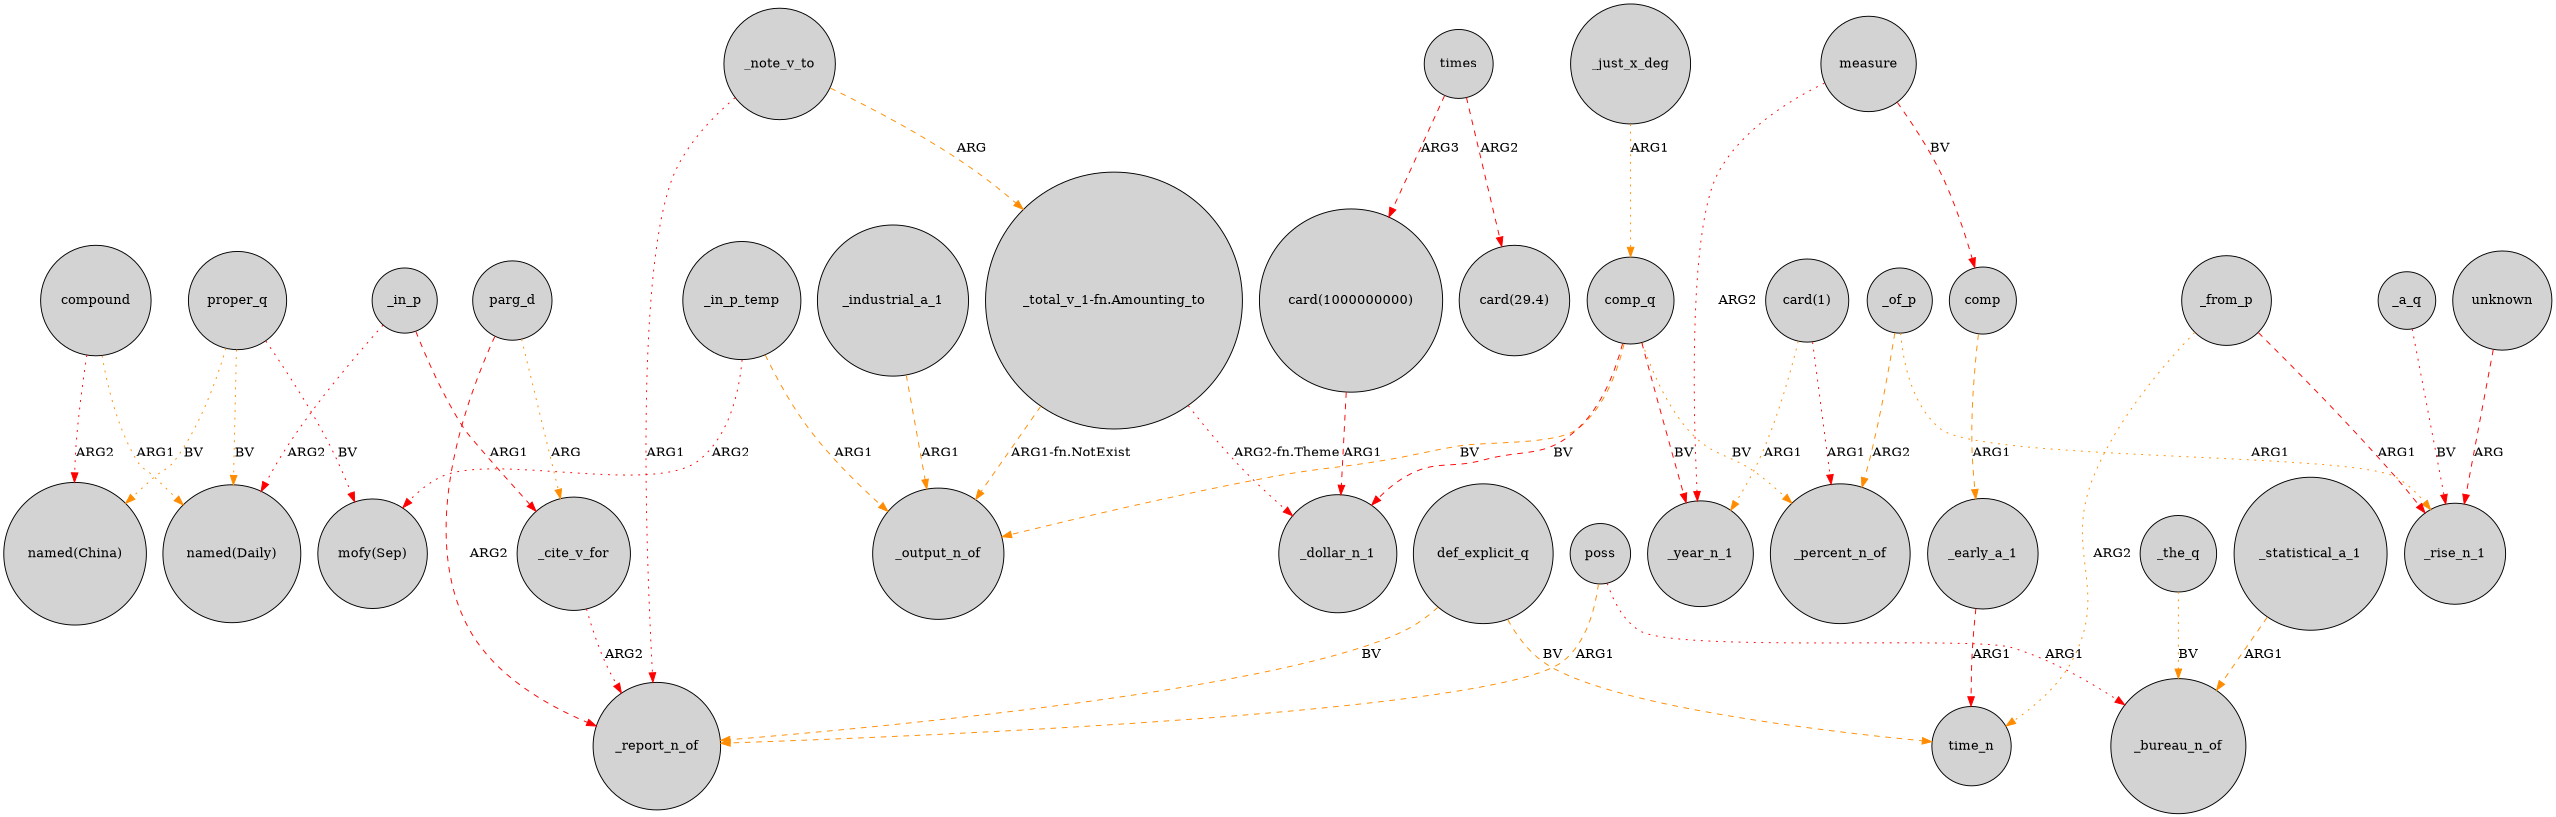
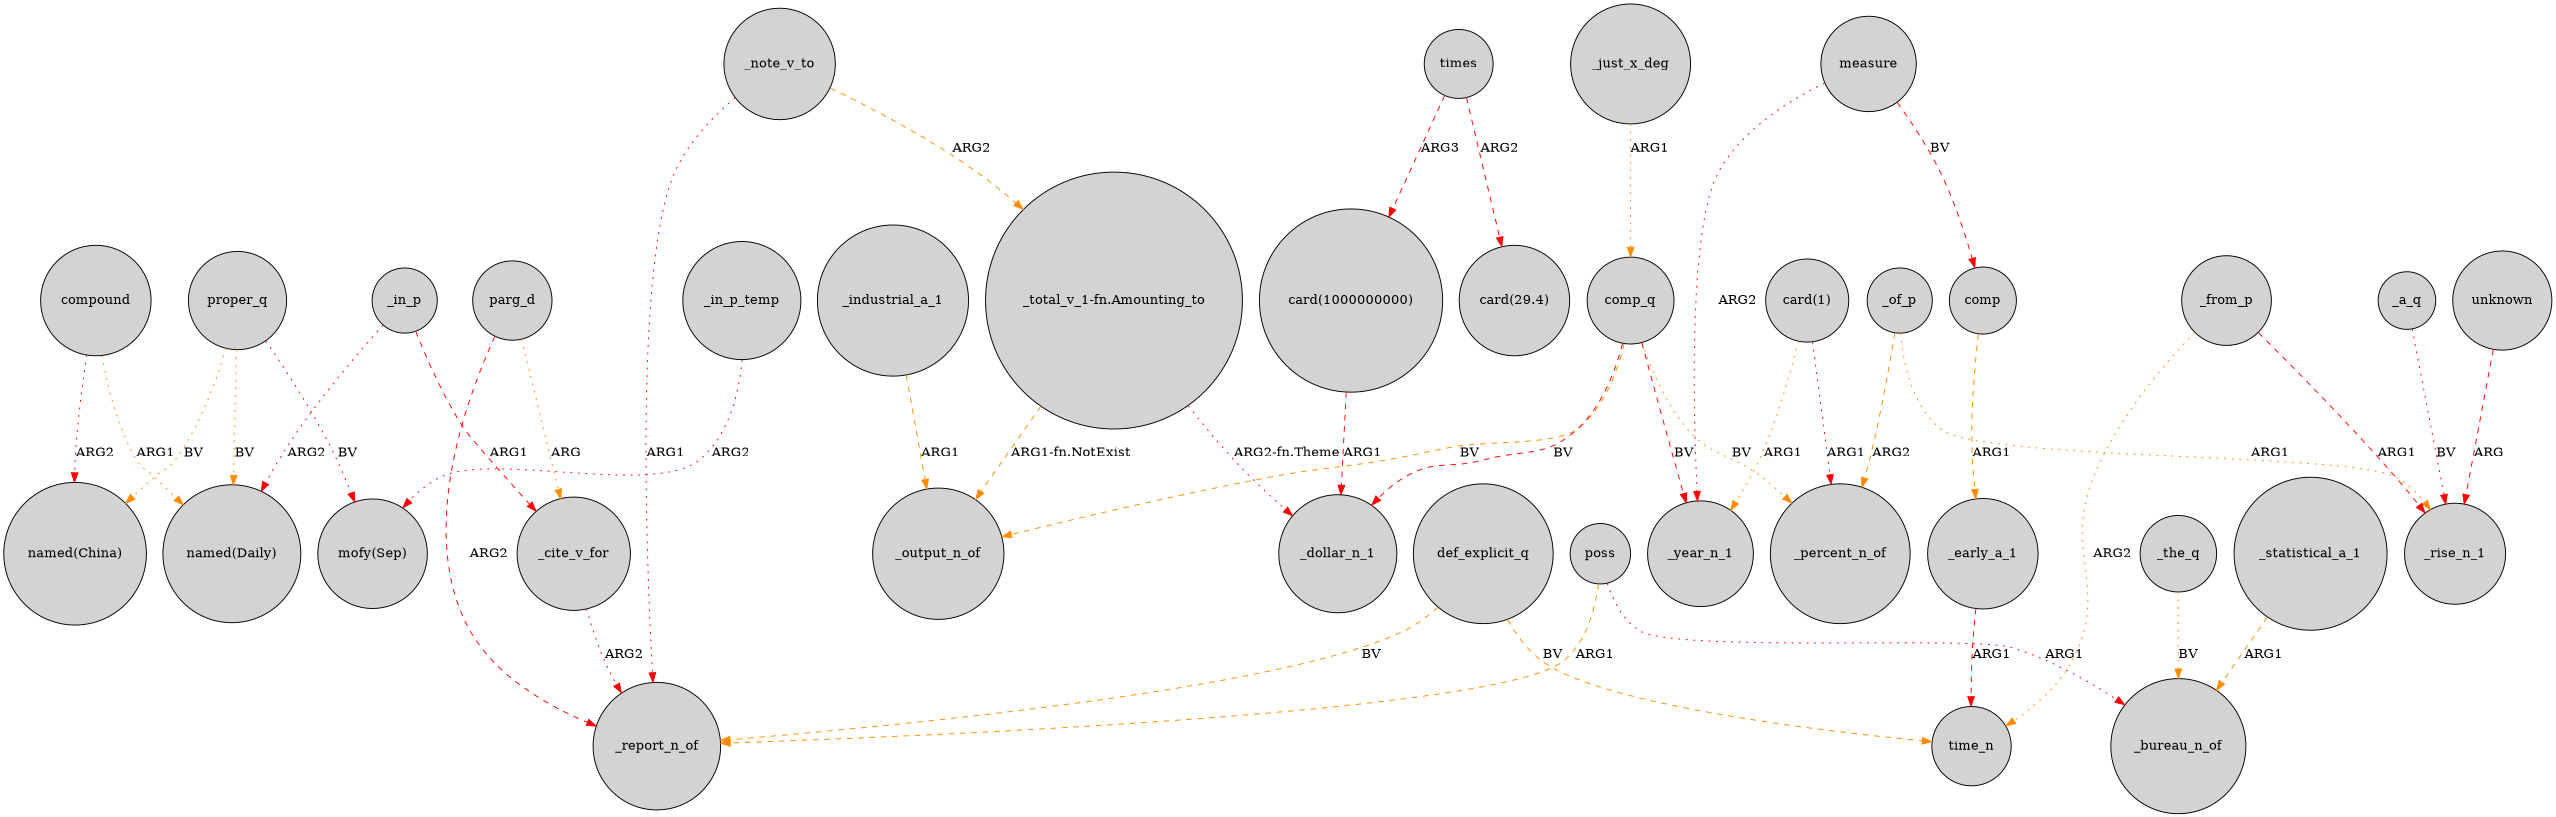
  digraph {
    node [shape=circle style=filled]
    edge [color=red style=dashed]
    "card(1)"
    _percent_n_of
    _year_n_1
    n4 [label=comp_q]
    _just_x_deg
    _output_n_of
    _dollar_n_1
    _statistical_a_1
    _bureau_n_of
    _in_p
    "named(Daily)"
    _cite_v_for
    _report_n_of
    measure
    comp
    _early_a_1
    _a_q
    _rise_n_1
    poss
    def_explicit_q
    time_n
    _in_p_temp
    "mofy(Sep)"
    _note_v_to
    "_total_v_1-fn.Amounting_to"
    unknown
    parg_d
    proper_q
    "named(China)"
    times
    "card(1000000000)"
    "card(29.4)"
    _industrial_a_1
    _of_p
    compound
    _from_p
    _the_q
    "card(1)" -> _percent_n_of [label=ARG1 style=dotted]
    "card(1)" -> _year_n_1 [color=darkorange label=ARG1 style=dotted]
    n4 -> _percent_n_of [color=darkorange label=BV style=dotted]
    n4 -> _year_n_1 [label=BV]
    n4 -> _output_n_of [color=darkorange label=BV]
    n4 -> _dollar_n_1 [label=BV]
    _just_x_deg -> n4 [color=darkorange label=ARG1 style=dotted]
    _statistical_a_1 -> _bureau_n_of [color=darkorange label=ARG1]
    _in_p -> "named(Daily)" [label=ARG2 style=dotted]
    _in_p -> _cite_v_for [label=ARG1]
    _cite_v_for -> _report_n_of [label=ARG2 style=dotted]
    measure -> _year_n_1 [label=ARG2 style=dotted]
    measure -> comp [label=BV]
    comp -> _early_a_1 [color=darkorange label=ARG1]
    _early_a_1 -> time_n [label=ARG1]
    _a_q -> _rise_n_1 [label=BV style=dotted]
    poss -> _bureau_n_of [label=ARG1 style=dotted]
    poss -> _report_n_of [color=darkorange label=ARG1]
    def_explicit_q -> _report_n_of [color=darkorange label=BV]
    def_explicit_q -> time_n [color=darkorange label=BV]
-   _in_p_temp -> _output_n_of [color=darkorange label=ARG1]
    _in_p_temp -> "mofy(Sep)" [label=ARG2 style=dotted]
    _note_v_to -> _report_n_of [label=ARG1 style=dotted]
-   _note_v_to -> "_total_v_1-fn.Amounting_to" [color=darkorange label=ARG]
+   _note_v_to -> "_total_v_1-fn.Amounting_to" [color=darkorange label=ARG2]
    "_total_v_1-fn.Amounting_to" -> _output_n_of [color=darkorange label="ARG1-fn.NotExist"]
    "_total_v_1-fn.Amounting_to" -> _dollar_n_1 [label="ARG2-fn.Theme" style=dotted]
    unknown -> _rise_n_1 [label=ARG]
    parg_d -> _cite_v_for [color=darkorange label=ARG style=dotted]
    parg_d -> _report_n_of [label=ARG2]
    proper_q -> "named(Daily)" [color=darkorange label=BV style=dotted]
    proper_q -> "mofy(Sep)" [label=BV style=dotted]
    proper_q -> "named(China)" [color=darkorange label=BV style=dotted]
    times -> "card(1000000000)" [label=ARG3]
    times -> "card(29.4)" [label=ARG2]
    "card(1000000000)" -> _dollar_n_1 [label=ARG1]
    _industrial_a_1 -> _output_n_of [color=darkorange label=ARG1]
    _of_p -> _percent_n_of [color=darkorange label=ARG2]
    _of_p -> _rise_n_1 [color=darkorange label=ARG1 style=dotted]
    compound -> "named(Daily)" [color=darkorange label=ARG1 style=dotted]
    compound -> "named(China)" [label=ARG2 style=dotted]
    _from_p -> _rise_n_1 [label=ARG1]
    _from_p -> time_n [color=darkorange label=ARG2 style=dotted]
    _the_q -> _bureau_n_of [color=darkorange label=BV style=dotted]
  }
